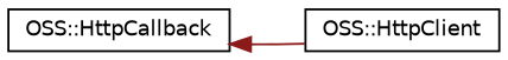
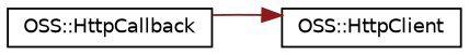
  digraph {
    rankdir=LR
    node [color=black fillcolor=white fontname=Helvetica fontsize=10 shape=record style=filled]
    n1 [height=0.2 label="OSS::HttpCallback" width=0.4]
    n2 [height=0.2 label="OSS::HttpClient" width=0.4]
-   n1 -> n2 [color=firebrick4 dir=back fontname=Helvetica fontsize=10 labelfontname=Helvetica labelfontsize=10 style=solid]
+   n2 -> n1 [color=firebrick4 dir=back fontname=Helvetica fontsize=10 labelfontname=Helvetica labelfontsize=10 style=solid]
  }
